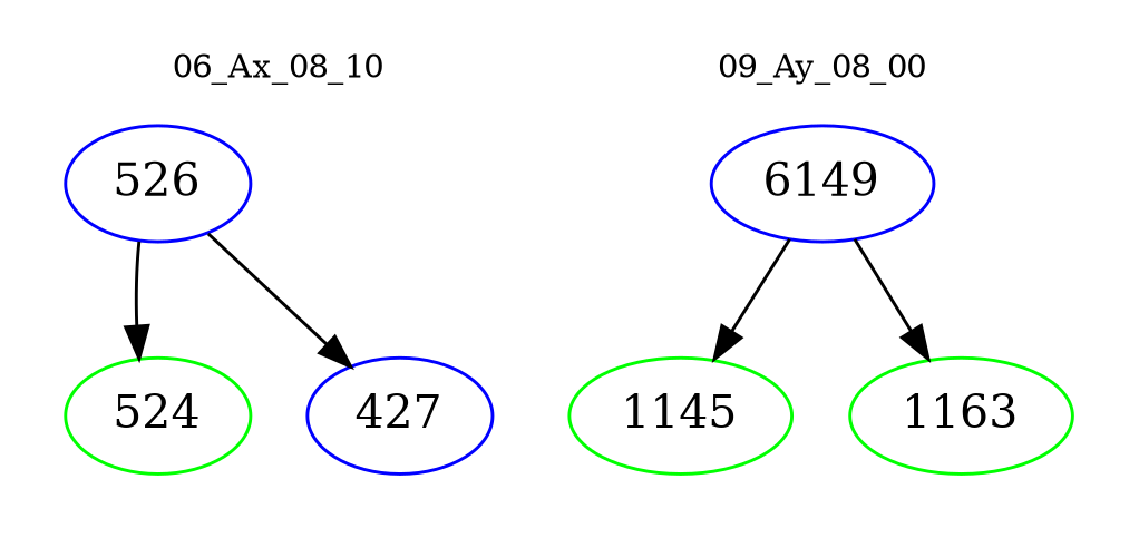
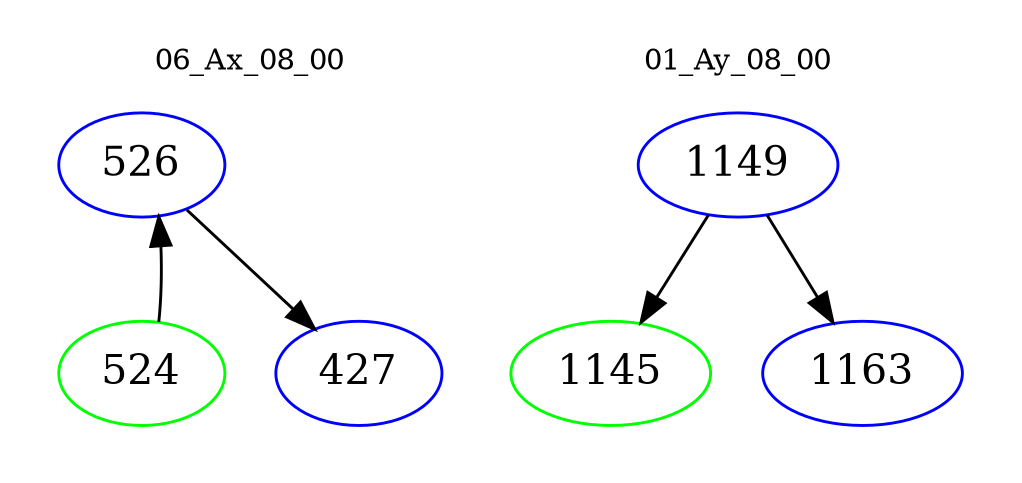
  digraph {
    node [color=blue]
    edge [color=black]
    n1 [label=526]
    n2 [color=green label=524]
    n3 [label=427]
-   n4 [label=6149]
+   n4 [label=1149]
    n5 [color=green label=1145]
-   n6 [color=green label=1163]
+   n6 [label=1163]
    subgraph cluster_1 {
      color=white
      fontsize=10
-     label="06_Ax_08_10"
+     label="06_Ax_08_00"
      n1
      n2
      n3
    }
    subgraph cluster_2 {
      color=white
      fontsize=10
-     label="09_Ay_08_00"
+     label="01_Ay_08_00"
      n4
      n5
      n6
    }
-   n1 -> n2
+   n2 -> n1
    n1 -> n3
    n4 -> n5
    n4 -> n6
  }
